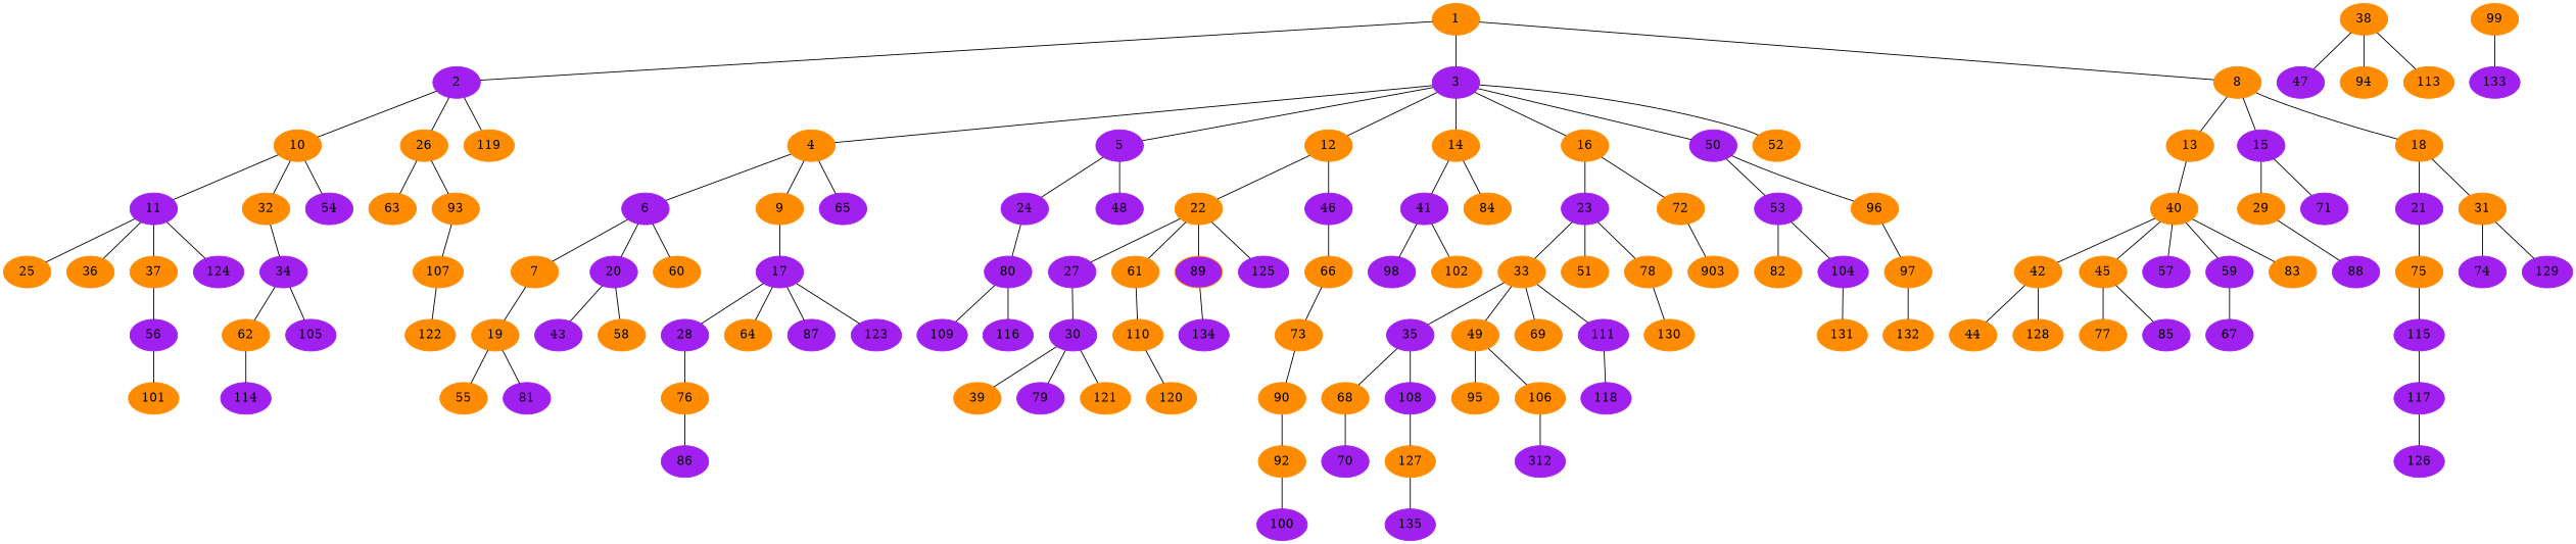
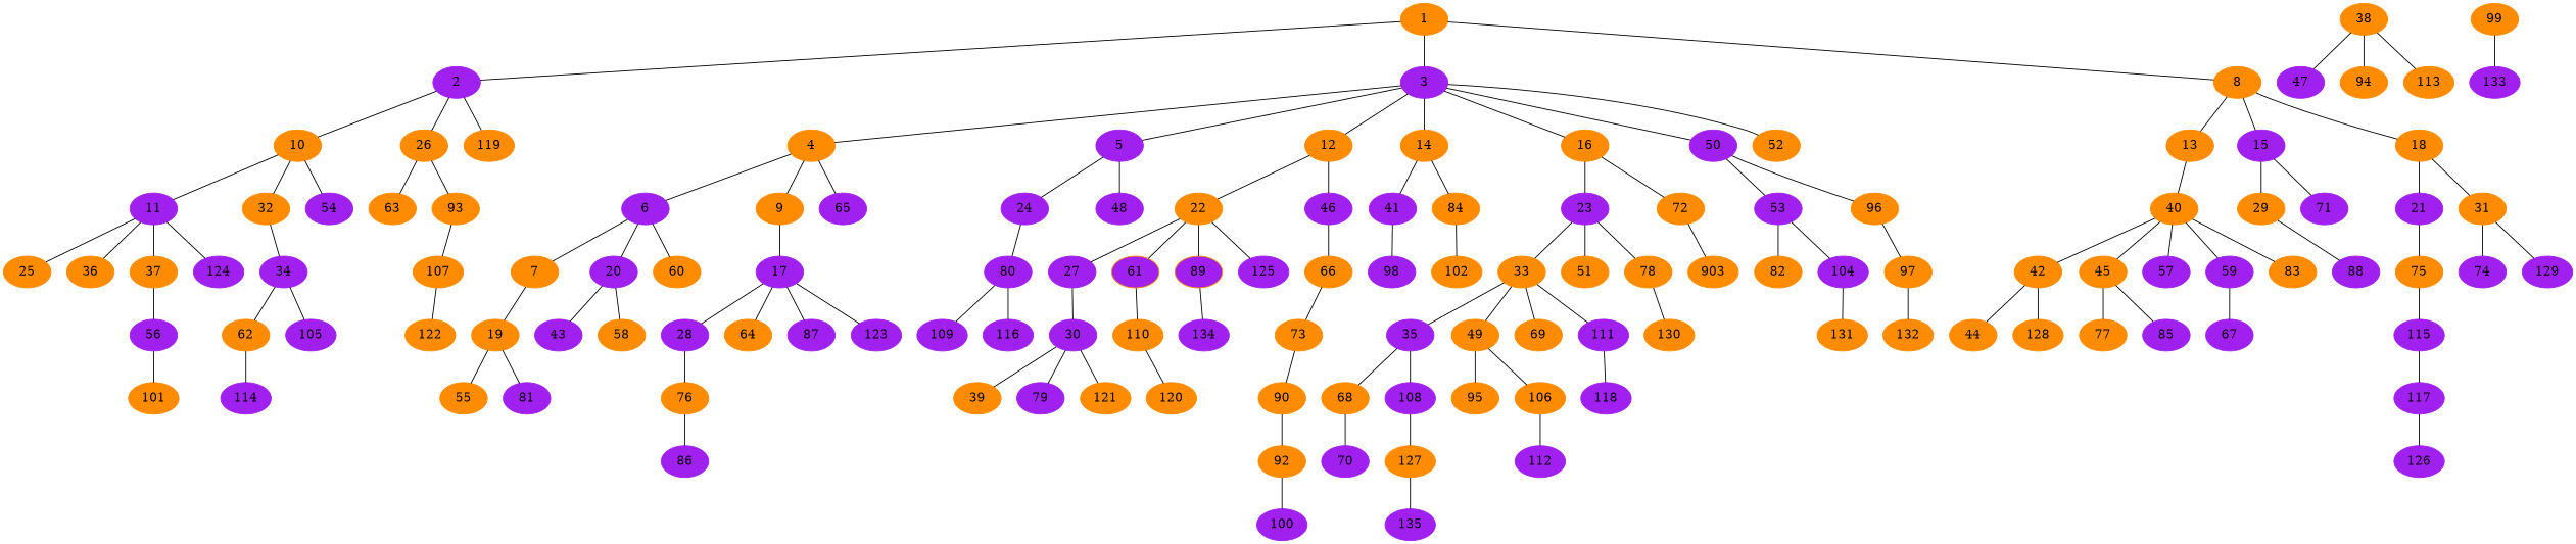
  graph {
    node [color=darkorange style=filled]
    2 [color=purple]
    1
    3 [color=purple]
    8
    10
    26
    119
    4
    5 [color=purple]
    12
    14
    16
    50 [color=purple]
    52
    13
    15 [color=purple]
    18
    11 [color=purple]
    32
    54 [color=purple]
    63
    93
    6 [color=purple]
    9
    65 [color=purple]
    24 [color=purple]
    48 [color=purple]
    22
    46 [color=purple]
    41 [color=purple]
    84
    23 [color=purple]
    72
    53 [color=purple]
    96
    7
    20 [color=purple]
    60
    17 [color=purple]
    80 [color=purple]
    19
    43 [color=purple]
    58
    55
    81 [color=purple]
    40
    29
    71 [color=purple]
    21 [color=purple]
    31
    47 [color=purple]
    38
    94
    113
    28 [color=purple]
    64
    87 [color=purple]
    123 [color=purple]
    25
    36
    37
    124 [color=purple]
    34 [color=purple]
    56 [color=purple]
    27 [color=purple]
-   61
+   61 [fillcolor=purple]
    89 [fillcolor=purple]
    125 [color=purple]
    66
    42
    45
    57 [color=purple]
    59 [color=purple]
    83
    98 [color=purple]
    102
    88 [color=purple]
    33
    51
    78
    n81 [label=903]
    76
    75
    74 [color=purple]
    129 [color=purple]
    115 [color=purple]
    30 [color=purple]
    110
    134 [color=purple]
    35 [color=purple]
    49
    69
    111 [color=purple]
    130
    109 [color=purple]
    116 [color=purple]
    107
    39
    79 [color=purple]
    121
    86 [color=purple]
    62
    105 [color=purple]
    68
    108 [color=purple]
    95
    106
    118 [color=purple]
    114 [color=purple]
    70 [color=purple]
    127
    101
    44
    128
    77
    85 [color=purple]
    67 [color=purple]
    73
-   112 [color=purple label=312]
+   112 [color=purple]
    82
    104 [color=purple]
    97
    131
    120
    90
    92
    117 [color=purple]
    100 [color=purple]
    122
    132
    133 [color=purple]
    99
    135 [color=purple]
    126 [color=purple]
    2 -- 10
    2 -- 26
    2 -- 119
    1 -- 2
    1 -- 3
    1 -- 8
    3 -- 4
    3 -- 5
    3 -- 12
    3 -- 14
    3 -- 16
    3 -- 50
    3 -- 52
    8 -- 13
    8 -- 15
    8 -- 18
    10 -- 11
    10 -- 32
    10 -- 54
    26 -- 63
    26 -- 93
    4 -- 6
    4 -- 9
    4 -- 65
    5 -- 24
    5 -- 48
    12 -- 22
    12 -- 46
    14 -- 41
    14 -- 84
    16 -- 23
    16 -- 72
    50 -- 53
    50 -- 96
    13 -- 40
    15 -- 29
    15 -- 71
    18 -- 21
    18 -- 31
    11 -- 25
    11 -- 36
    11 -- 37
    11 -- 124
    32 -- 34
    93 -- 107
    6 -- 7
    6 -- 20
    6 -- 60
    9 -- 17
    24 -- 80
    22 -- 27
    22 -- 61
    22 -- 89
    22 -- 125
    46 -- 66
    41 -- 98
-   41 -- 102
+   84 -- 102
    23 -- 33
    23 -- 51
    23 -- 78
    72 -- n81
    53 -- 82
    53 -- 104
    96 -- 97
    7 -- 19
    20 -- 43
    20 -- 58
    17 -- 28
    17 -- 64
    17 -- 87
    17 -- 123
    80 -- 109
    80 -- 116
    19 -- 55
    19 -- 81
    40 -- 42
    40 -- 45
    40 -- 57
    40 -- 59
    40 -- 83
    29 -- 88
    21 -- 75
    31 -- 74
    31 -- 129
    38 -- 47
    38 -- 94
    38 -- 113
    28 -- 76
    37 -- 56
    34 -- 62
    34 -- 105
    56 -- 101
    27 -- 30
    61 -- 110
    89 -- 134
    66 -- 73
    42 -- 44
    42 -- 128
    45 -- 77
    45 -- 85
    59 -- 67
    33 -- 35
    33 -- 49
    33 -- 69
    33 -- 111
    78 -- 130
    76 -- 86
    75 -- 115
    115 -- 117
    30 -- 39
    30 -- 79
    30 -- 121
    110 -- 120
    35 -- 68
    35 -- 108
    49 -- 95
    49 -- 106
    111 -- 118
    107 -- 122
    62 -- 114
    68 -- 70
    108 -- 127
    106 -- 112
    127 -- 135
    73 -- 90
    104 -- 131
    97 -- 132
    90 -- 92
    92 -- 100
    117 -- 126
    99 -- 133
  }
